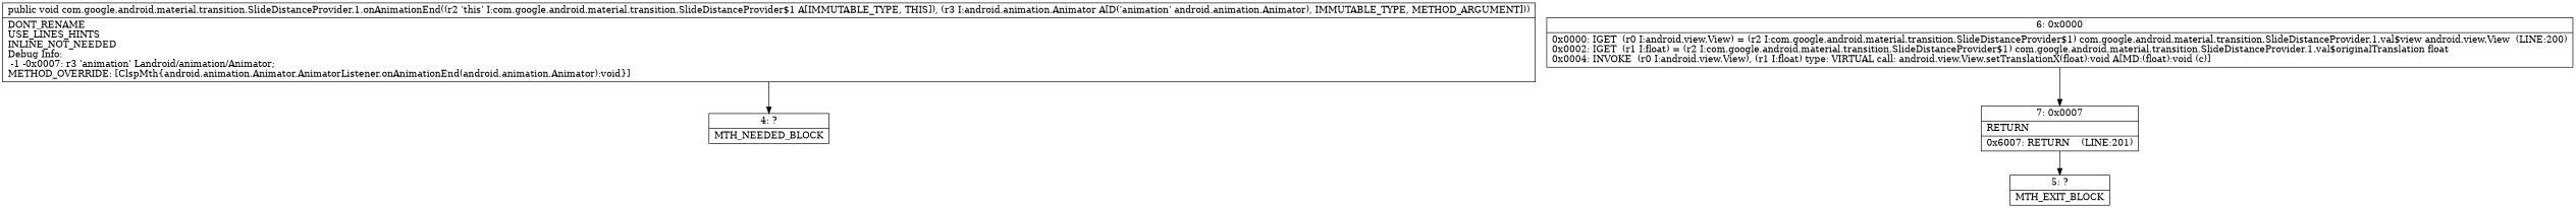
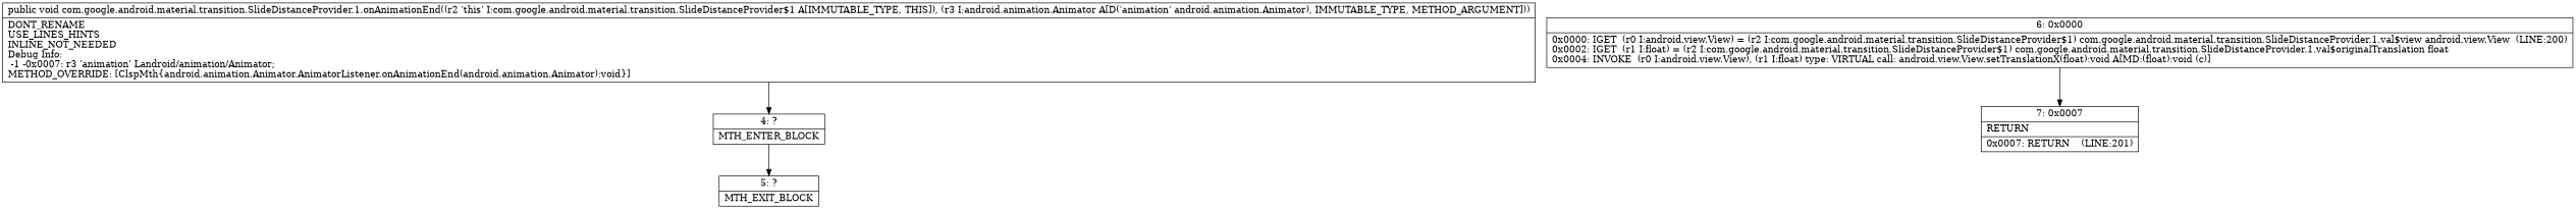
  digraph {
    node [shape=record]
-   n1 [label="{4\:\ ?|MTH_NEEDED_BLOCK\l}"]
+   n1 [label="{4\:\ ?|MTH_ENTER_BLOCK\l}"]
    n2 [label="{6\:\ 0x0000|0x0000: IGET  (r0 I:android.view.View) = (r2 I:com.google.android.material.transition.SlideDistanceProvider$1) com.google.android.material.transition.SlideDistanceProvider.1.val$view android.view.View  (LINE:200)\l0x0002: IGET  (r1 I:float) = (r2 I:com.google.android.material.transition.SlideDistanceProvider$1) com.google.android.material.transition.SlideDistanceProvider.1.val$originalTranslation float \l0x0004: INVOKE  (r0 I:android.view.View), (r1 I:float) type: VIRTUAL call: android.view.View.setTranslationX(float):void A[MD:(float):void (c)]\l}"]
-   n3 [label="{7\:\ 0x0007|RETURN\l|0x6007: RETURN    (LINE:201)\l}"]
+   n3 [label="{7\:\ 0x0007|RETURN\l|0x0007: RETURN    (LINE:201)\l}"]
    n4 [label="{5\:\ ?|MTH_EXIT_BLOCK\l}"]
    n5 [label="{public void com.google.android.material.transition.SlideDistanceProvider.1.onAnimationEnd((r2 'this' I:com.google.android.material.transition.SlideDistanceProvider$1 A[IMMUTABLE_TYPE, THIS]), (r3 I:android.animation.Animator A[D('animation' android.animation.Animator), IMMUTABLE_TYPE, METHOD_ARGUMENT]))  | DONT_RENAME\lUSE_LINES_HINTS\lINLINE_NOT_NEEDED\lDebug Info:\l  \-1 \-0x0007: r3 'animation' Landroid\/animation\/Animator;\lMETHOD_OVERRIDE: [ClspMth\{android.animation.Animator.AnimatorListener.onAnimationEnd(android.animation.Animator):void\}]\l}"]
    n2 -> n3
-   n3 -> n4
+   n1 -> n4
    n5 -> n1
  }
